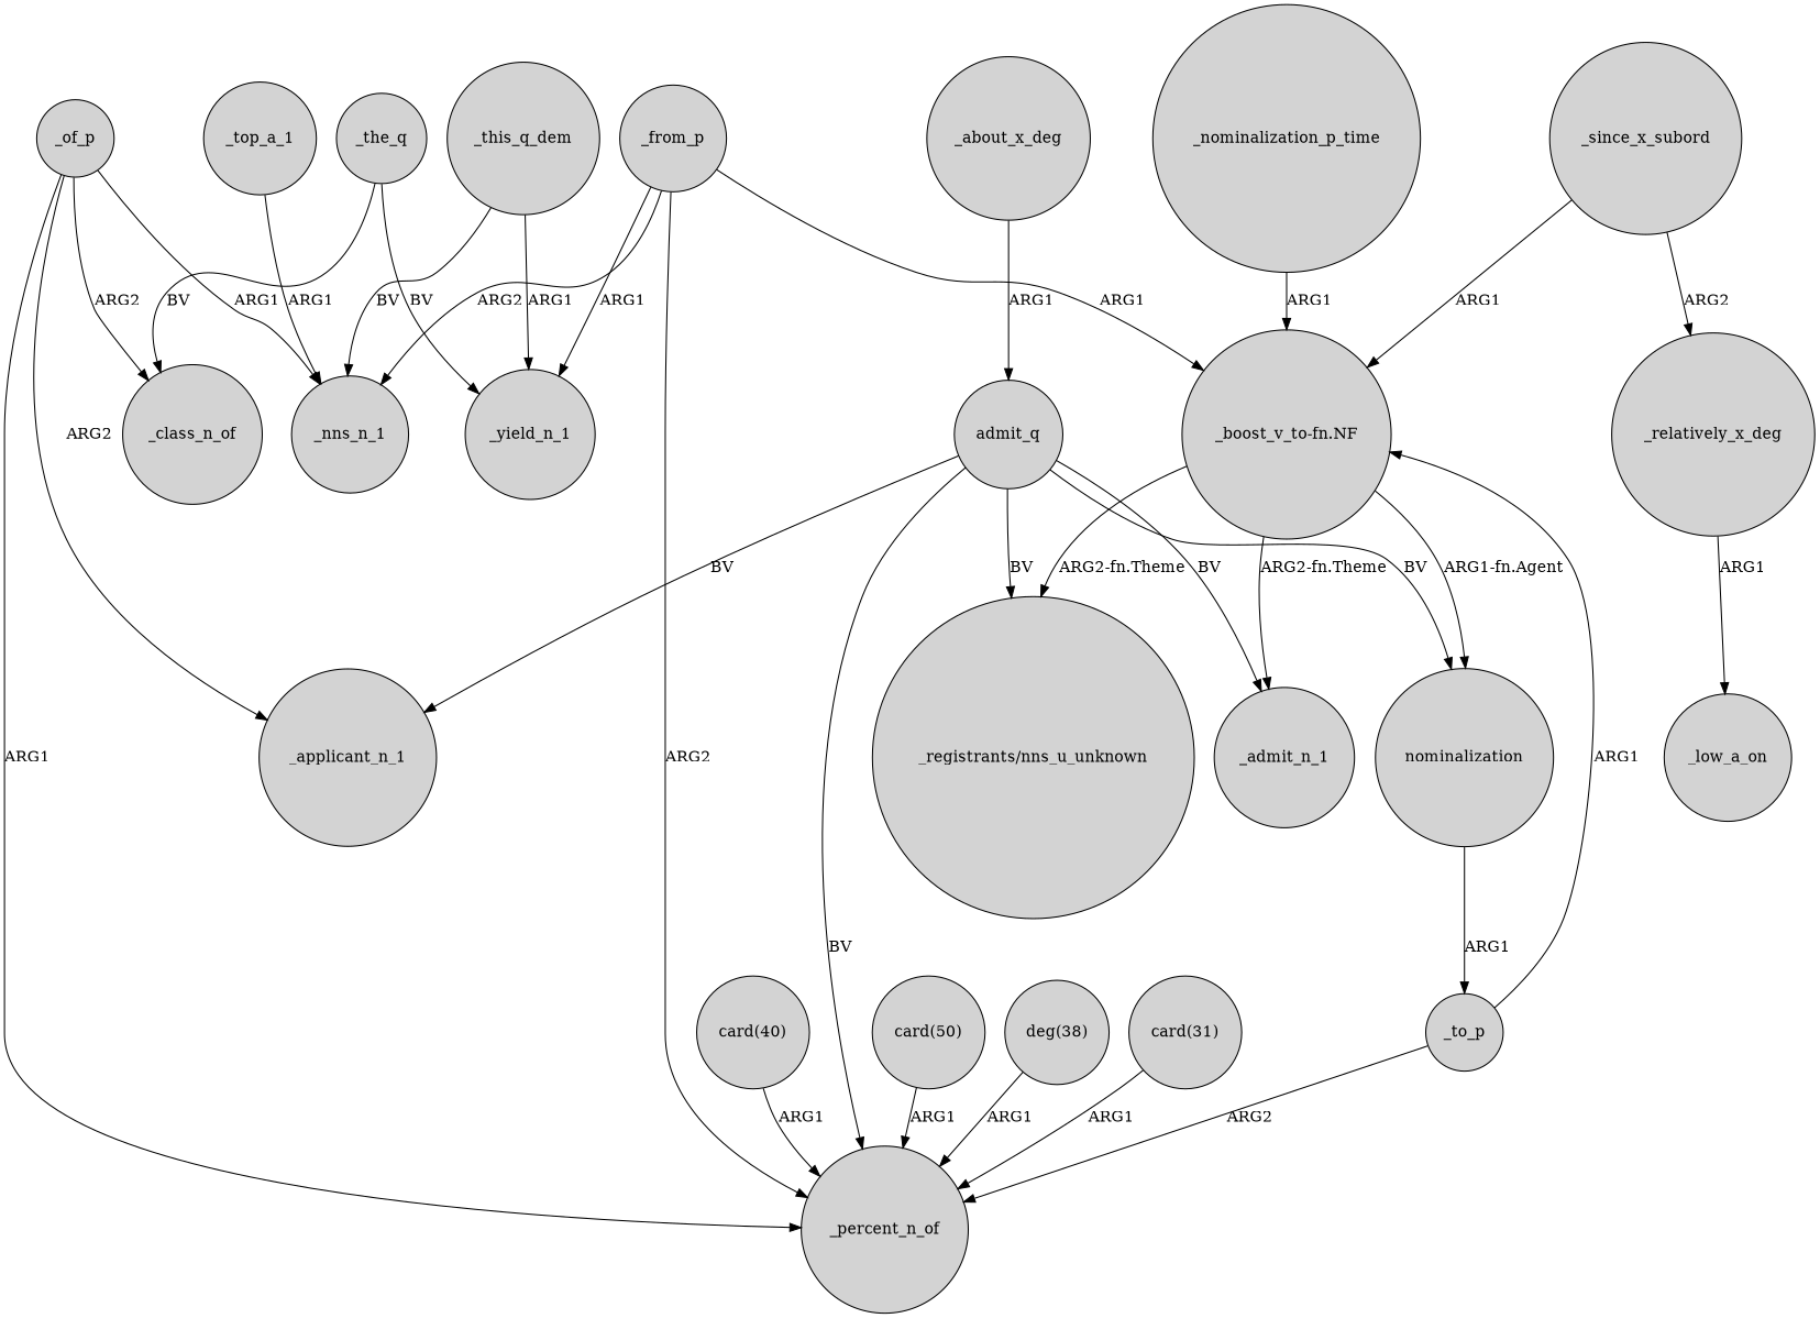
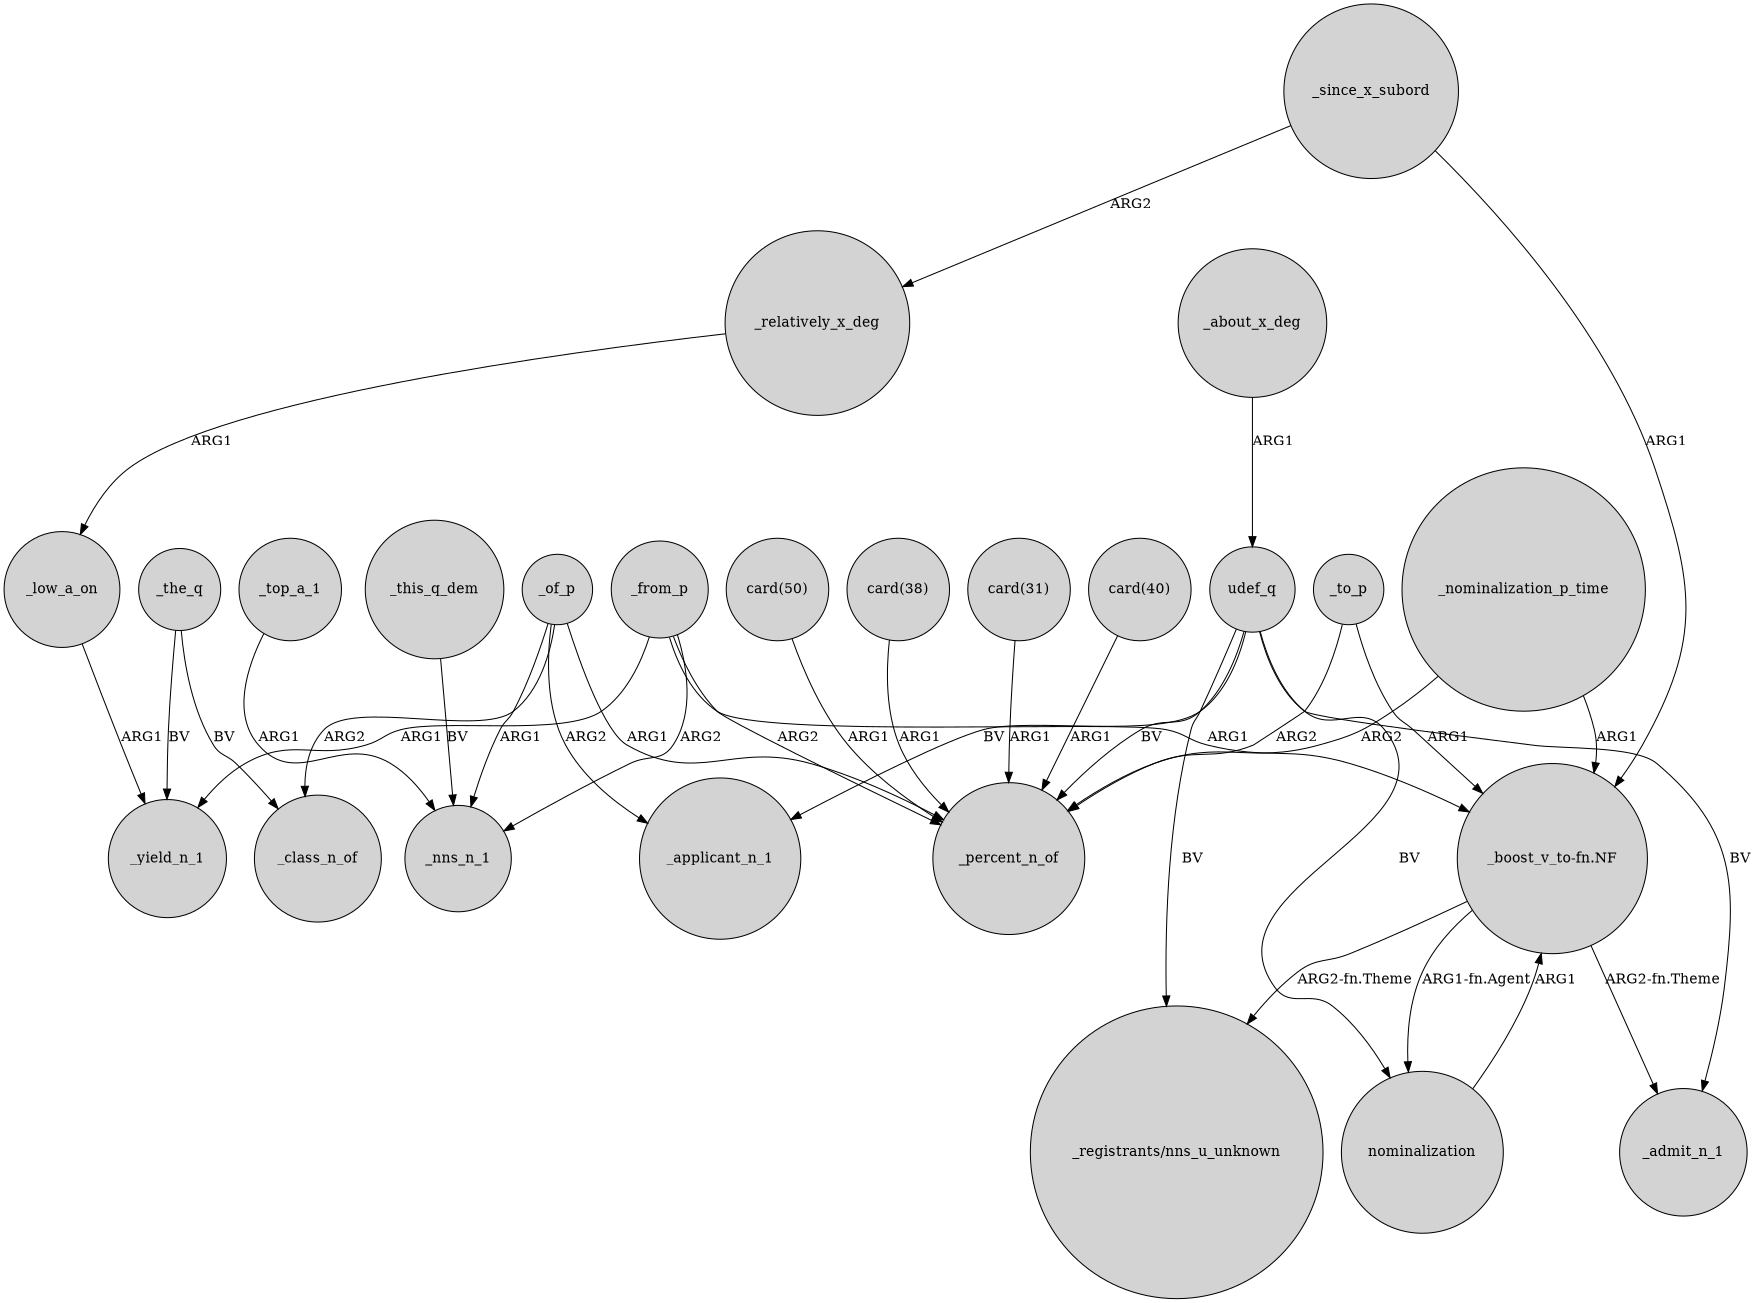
  digraph {
    node [shape=circle style=filled]
    _the_q
    _yield_n_1
    _class_n_of
    _from_p
    "_boost_v_to-fn.NF"
    n6 [label=_nns_n_1]
    _percent_n_of
    "_registrants/nns_u_unknown"
    _admit_n_1
    nominalization
    _top_a_1
    "card(40)"
    _to_p
    _of_p
    _applicant_n_1
-   udef_q [label=admit_q]
+   udef_q
    _this_q_dem
    _relatively_x_deg
    _low_a_on
    n20 [label=_nominalization_p_time]
    _about_x_deg
    _since_x_subord
    "card(50)"
-   "card(38)" [label="deg(38)"]
+   "card(38)"
    "card(31)"
    _the_q -> _yield_n_1 [label=BV]
    _the_q -> _class_n_of [label=BV]
    _from_p -> _yield_n_1 [label=ARG1]
    _from_p -> "_boost_v_to-fn.NF" [label=ARG1]
    _from_p -> n6 [label=ARG2]
    _from_p -> _percent_n_of [label=ARG2]
    "_boost_v_to-fn.NF" -> "_registrants/nns_u_unknown" [label="ARG2-fn.Theme"]
    "_boost_v_to-fn.NF" -> _admit_n_1 [label="ARG2-fn.Theme"]
    "_boost_v_to-fn.NF" -> nominalization [label="ARG1-fn.Agent"]
-   nominalization -> _to_p [label=ARG1]
+   nominalization -> "_boost_v_to-fn.NF" [label=ARG1]
    _top_a_1 -> n6 [label=ARG1]
    "card(40)" -> _percent_n_of [label=ARG1]
    _to_p -> "_boost_v_to-fn.NF" [label=ARG1]
    _to_p -> _percent_n_of [label=ARG2]
    _of_p -> _class_n_of [label=ARG2]
    _of_p -> n6 [label=ARG1]
    _of_p -> _percent_n_of [label=ARG1]
    _of_p -> _applicant_n_1 [label=ARG2]
    udef_q -> _percent_n_of [label=BV]
    udef_q -> "_registrants/nns_u_unknown" [label=BV]
    udef_q -> _admit_n_1 [label=BV]
    udef_q -> nominalization [label=BV]
    udef_q -> _applicant_n_1 [label=BV]
    _this_q_dem -> n6 [label=BV]
    _relatively_x_deg -> _low_a_on [label=ARG1]
-   _this_q_dem -> _yield_n_1 [label=ARG1]
+   _low_a_on -> _yield_n_1 [label=ARG1]
    n20 -> "_boost_v_to-fn.NF" [label=ARG1]
+   n20 -> _percent_n_of [label=ARG2]
    _about_x_deg -> udef_q [label=ARG1]
    _since_x_subord -> "_boost_v_to-fn.NF" [label=ARG1]
    _since_x_subord -> _relatively_x_deg [label=ARG2]
    "card(50)" -> _percent_n_of [label=ARG1]
    "card(38)" -> _percent_n_of [label=ARG1]
    "card(31)" -> _percent_n_of [label=ARG1]
  }
